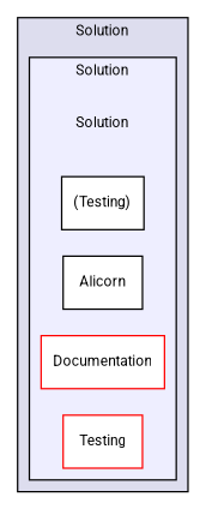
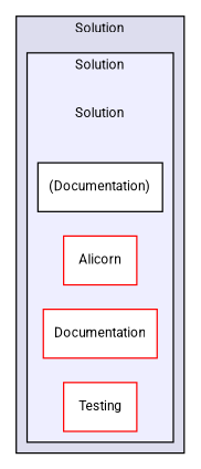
  digraph {
    compound=true
    rankdir=LR
    fontname=Roboto
    node [fontname=Roboto fontsize=10 shape=box color=red fillcolor=white style=filled]
    n1 [label=Solution shape=plaintext color="" fillcolor="" style=""]
-   n2 [color=black label="(Testing)"]
-   n3 [color=black label=Alicorn]
+   n2 [color=black label="(Documentation)"]
+   n3 [label=Alicorn]
    n4 [label=Documentation]
    n5 [label=Testing]
    subgraph cluster_1 {
      bgcolor="#ddddee"
      fontsize=10
      label=Solution
      pencolor=black
      subgraph cluster_2 {
        bgcolor="#eeeeff"
        fontsize=10
        pencolor=black
        n1
        n2
        n3
        n4
        n5
      }
    }
  }
